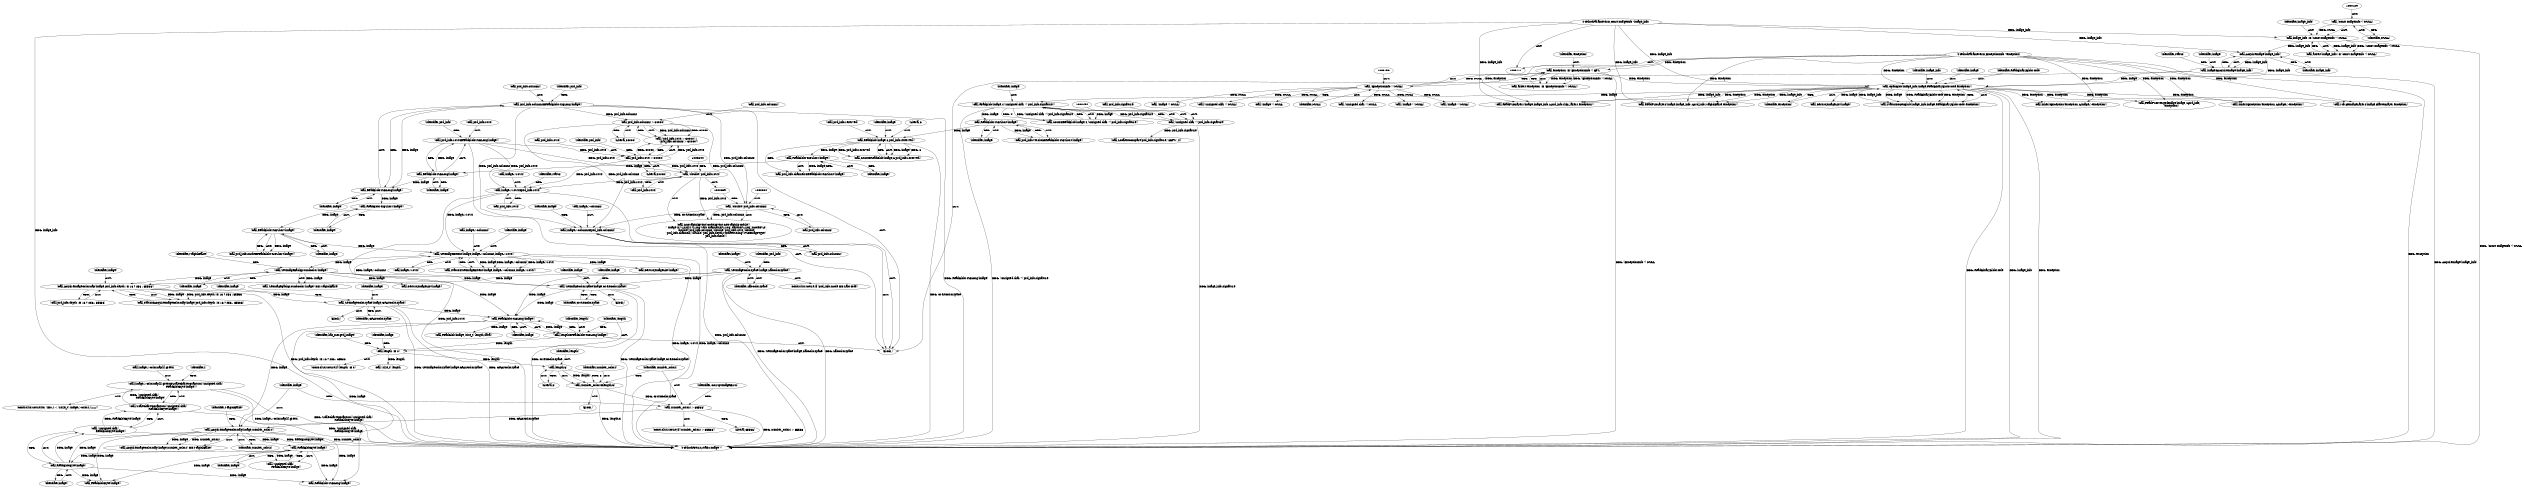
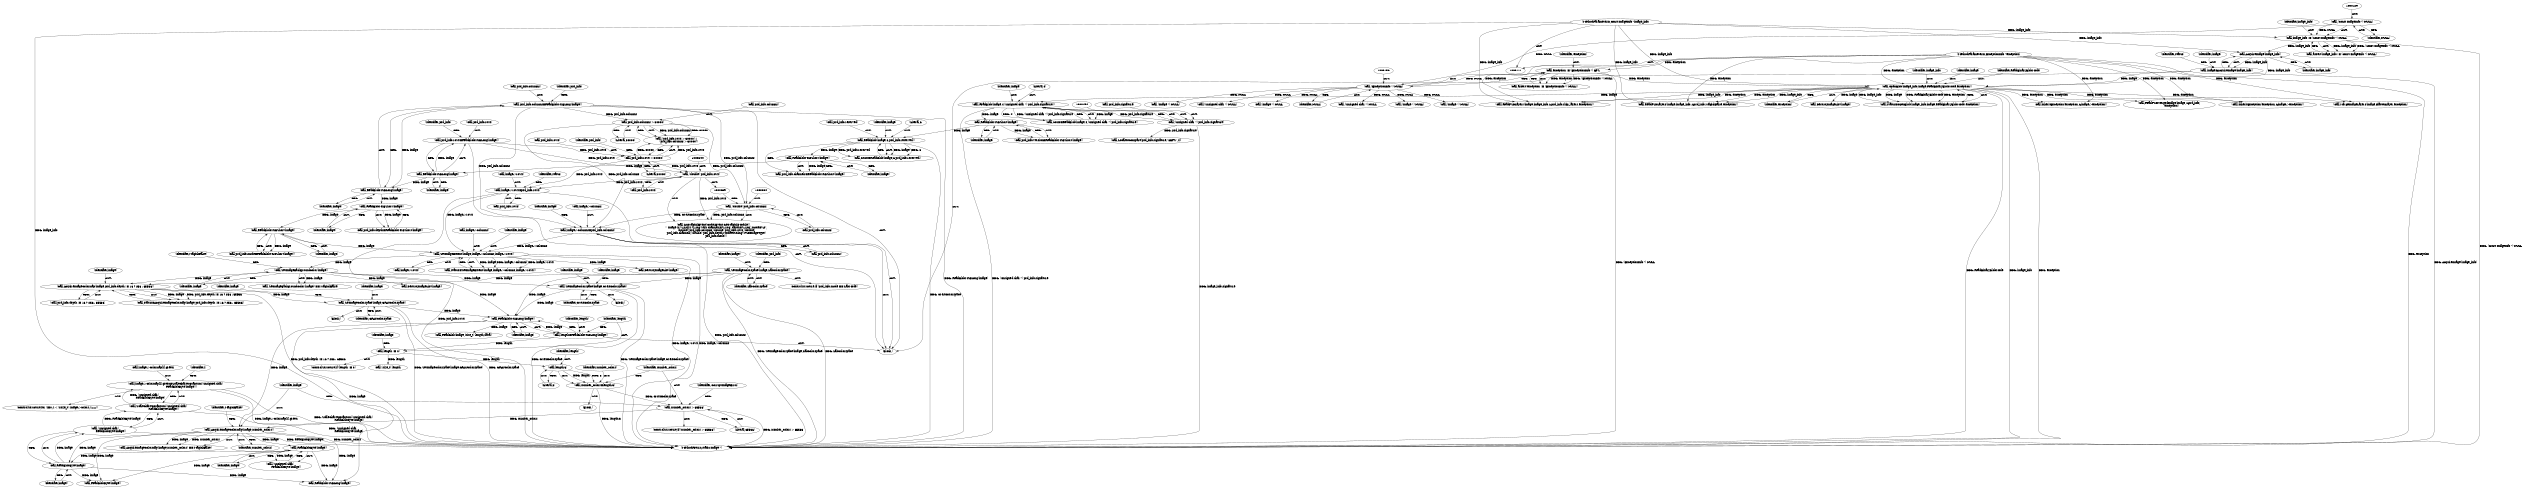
  digraph {
    n1 [label="(Call,image->colormap[i].green=ScaleCharToQuantum((unsigned char)\n              ReadBlobByte(image)))"]
    n2 [label="(Call,ScaleCharToQuantum((unsigned char)\n              ReadBlobByte(image)))"]
    n3 [label="(ControlStructure,for (i=0; i < (ssize_t) image->colors; i++))"]
    n4 [label="(MethodReturn,static Image *)"]
    n5 [label="(Call,(unsigned char)\n              ReadBlobByte(image))"]
    n6 [label="(Call,ReadBlobByte(image))"]
    n7 [label="(Call,ReadBlobMSBLong(image))"]
    n8 [label="(Identifier,image)"]
    n9 [label="(Call,ReadBlobByte(image))"]
    n10 [label="(Call,AcquireImageColormap(image,number_colors))"]
    n11 [label="(Call,ReadBlobByte(image))"]
    n12 [label="(Call,AcquireImageColormap(image,number_colors) == MagickFalse)"]
    n13 [label="(Identifier,number_colors)"]
    n14 [label="(Call,(unsigned char)\n              ReadBlobByte(image))"]
    n15 [label="(Identifier,image)"]
    n16 [label="(Call,ReadBlobMSBLong(image))"]
    n17 [label="(Call,length=ReadBlobMSBLong(image))"]
    n18 [label="(Identifier,image)"]
    n19 [label="(Call,ReadBlob(image,(size_t) length,data))"]
    n20 [label="(Block,)"]
    n21 [label="(Call,length != 0)"]
    n22 [label="(Call,SetImageColorspace(image,GRAYColorspace))"]
    n23 [label="(Identifier,GRAYColorspace)"]
    n24 [label="(Block,)"]
    n25 [label="(Call,AcquireImageColormap(image,psd_info.depth != 16 ? 256 : 65536))"]
    n26 [label="(Call,status=AcquireImageColormap(image,psd_info.depth != 16 ? 256 : 65536))"]
    n27 [label="(Call,psd_info.depth != 16 ? 256 : 65536)"]
    n28 [label="(Call,SetImageBackgroundColor(image))"]
    n29 [label="(Call,SetImageColorspace(image,CMYKColorspace))"]
    n30 [label="(Call,SetImageBackgroundColor(image) == MagickFalse)"]
    n31 [label="(Identifier,image)"]
    n32 [label="(Call,DestroyImageList(image))"]
    n33 [label="(Call,SetImageColorspace(image,LabColorspace))"]
    n34 [label="(Identifier,LabColorspace)"]
    n35 [label="(ControlStructure,if (psd_info.mode == LabMode))"]
    n36 [label="(Identifier,CMYKColorspace)"]
    n37 [label="(Block,)"]
    n38 [label="(Call,SetImageExtent(image,image->columns,image->rows))"]
    n39 [label="(Call,status=SetImageExtent(image,image->columns,image->rows))"]
    n40 [label="(Call,DestroyImageList(image))"]
    n41 [label="(Call,image->rows)"]
    n42 [label="(Call,ReadBlobMSBShort(image))"]
    n43 [label="(Identifier,image)"]
    n44 [label="(Call,psd_info.mode=ReadBlobMSBShort(image))"]
    n45 [label="(Call,ReadBlobMSBShort(image))"]
+   n46 [label="(Call,psd_info.depth=ReadBlobMSBShort(image))"]
    n47 [label="(Identifier,image)"]
    n48 [label="(Call,ReadBlobMSBLong(image))"]
    n49 [label="(Call,psd_info.columns=ReadBlobMSBLong(image))"]
    n50 [label="(Identifier,image)"]
    n51 [label="(Call,image->columns=psd_info.columns)"]
    n52 [label="(Call,psd_info.columns > 30000)"]
    n53 [label="(Call,(double) psd_info.columns)"]
    n54 [label="(Call,ReadBlobMSBLong(image))"]
    n55 [label="(Call,psd_info.rows=ReadBlobMSBLong(image))"]
    n56 [label="(Identifier,image)"]
    n57 [label="(Call,image->rows=psd_info.rows)"]
    n58 [label="(Call,psd_info.rows > 30000)"]
    n59 [label="(Call,(double) psd_info.rows)"]
    n60 [label="(Call,ReadBlobMSBShort(image))"]
    n61 [label="(Call,psd_info.channels=ReadBlobMSBShort(image))"]
    n62 [label="(Identifier,image)"]
    n63 [label="(Call,ReadBlob(image,6,psd_info.reserved))"]
    n64 [label="(Call,count=ReadBlob(image,6,psd_info.reserved))"]
    n65 [label="(Call,psd_info.reserved)"]
    n66 [label="(Call,ReadBlobMSBShort(image))"]
    n67 [label="(Call,psd_info.version=ReadBlobMSBShort(image))"]
    n68 [label="(Identifier,image)"]
    n69 [label="(Call,ReadBlob(image,4,(unsigned char *) psd_info.signature))"]
    n70 [label="(Call,(unsigned char *) psd_info.signature)"]
    n71 [label="(Call,count=ReadBlob(image,4,(unsigned char *) psd_info.signature))"]
    n72 [label="(Call,LocaleNCompare(psd_info.signature,\"8BPS\",4))"]
    n73 [label="(Call,OpenBlob(image_info,image,ReadBinaryBlobMode,exception))"]
    n74 [label="(Call,ReadPSDMergedImage(image,&psd_info,\n      exception))"]
    n75 [label="(Identifier,exception)"]
    n76 [label="(Call,ReadPSDLayers(image,image_info,&psd_info,MagickFalse,exception))"]
    n77 [label="(Call,DestroyImageList(image))"]
    n78 [label="(Call,MergeImageLayers(image,FlattenLayer,exception))"]
    n79 [label="(Call,ReadPSDLayers(image,image_info,&psd_info,skip_layers,exception))"]
    n80 [label="(Call,InheritException(exception,&image->exception))"]
    n81 [label="(Call,InheritException(exception,&image->exception))"]
    n82 [label="(Call,status=OpenBlob(image_info,image,ReadBinaryBlobMode,exception))"]
    n83 [label="(Call,AcquireImage(image_info))"]
    n84 [label="(Call,image=AcquireImage(image_info))"]
    n85 [label="(Identifier,image_info)"]
    n86 [label="(Call,image_info != (const ImageInfo *) NULL)"]
    n87 [label="(Call,assert(image_info != (const ImageInfo *) NULL))"]
    n88 [label="(Call,(const ImageInfo *) NULL)"]
    n89 [label="(Call,(ExceptionInfo *) NULL)"]
    n90 [label="(Identifier,NULL)"]
    n91 [label="(MethodParameterIn,const ImageInfo *image_info)"]
    1000111
    n93 [label="(Call,exception != (ExceptionInfo *) BPS)"]
    n94 [label="(Call,(Image *) NULL)"]
    n95 [label="(Call,(Image *) NULL)"]
    n96 [label="(Call,(unsigned char *) NULL)"]
    n97 [label="(Call,(Image *) NULL)"]
    n98 [label="(Call,(Image *) NULL)"]
    n99 [label="(Call,(unsigned char *) NULL)"]
    n100 [label="(Identifier,NULL)"]
    n101 [label="(Call,assert(exception != (ExceptionInfo *) NULL))"]
    n102 [label="(MethodParameterIn,ExceptionInfo *exception)"]
    n103 [label="(Call,psd_info.signature)"]
    n104 [label="(Call,psd_info.columns)"]
    n105 [label="(Call,(psd_info.rows > 30000) ||\n      (psd_info.columns > 30000))"]
    n106 [label="(Literal,30000)"]
    n107 [label="(Call,psd_info.columns)"]
    n108 [label="(Call,LogMagickEvent(CoderEvent,GetMagickModule(),\n      \"  Image is %.20g x %.20g with channels=%.20g, depth=%.20g, mode=%s\",\n      (double) psd_info.columns,(double) psd_info.rows,(double)\n      psd_info.channels,(double) psd_info.depth,ModeToString((PSDImageType)\n      psd_info.mode)))"]
    n109 [label="(Call,psd_info.rows)"]
    n110 [label="(Literal,30000)"]
    n111 [label="(Call,psd_info.rows)"]
    1000339
    n113 [label="(Call,number_colors > 65536)"]
    n114 [label="(ControlStructure,if (number_colors > 65536))"]
    n115 [label="(Literal,65536)"]
    n116 [label="(Call,number_colors=length/3)"]
    n117 [label="(Block,)"]
    n118 [label="(Call,length/3)"]
    n119 [label="(Literal,3)"]
    n120 [label="(Call,(size_t) length)"]
    n121 [label="(ControlStructure,if (length != 0))"]
    n122 [label="(Identifier,psd_info)"]
    n123 [label="(Identifier,image)"]
    n124 [label="(Identifier,image)"]
    n125 [label="(Call,image->colormap[i].green)"]
    n126 [label="(Identifier,ReadBinaryBlobMode)"]
    n127 [label="(Call,image->columns)"]
    n128 [label="(Identifier,image_info)"]
    n129 [label="(Identifier,CorruptImageError)"]
    n130 [label="(Literal,6)"]
    n131 [label="(Call,psd_info.columns)"]
    n132 [label="(Identifier,MagickFalse)"]
    n133 [label="(Identifier,image)"]
    n134 [label="(Identifier,length)"]
    n135 [label="(Identifier,number_colors)"]
    n136 [label="(Identifier,status)"]
    n137 [label="(Identifier,image)"]
    n138 [label="(Identifier,psd_info)"]
    n139 [label="(Identifier,image)"]
    n140 [label="(Identifier,psd_info)"]
    n141 [label="(Identifier,image)"]
    n142 [label="(Identifier,image_info)"]
    n143 [label="(Identifier,MagickFalse)"]
    n144 [label="(Identifier,length)"]
-   n145 [label="(Identifier,has_merged_image)"]
    n146 [label="(Identifier,i)"]
    n147 [label="(Identifier,image)"]
    n148 [label="(Call,psd_info.rows)"]
    n149 [label="(Call,psd_info.rows)"]
    n150 [label="(Call,image->rows)"]
    n151 [label="(Identifier,image)"]
    n152 [label="(Identifier,psd_info)"]
    n153 [label="(Call,psd_info.columns)"]
    n154 [label="(Identifier,image)"]
    n155 [label="(Identifier,image)"]
    n156 [label="(Identifier,image)"]
    n157 [label="(Identifier,image)"]
    n158 [label="(Identifier,image)"]
    n159 [label="(Identifier,status)"]
    n160 [label="(Identifier,length)"]
+   n161 [label="(Literal,4)"]
    n162 [label="(Identifier,number_colors)"]
    n163 [label="(Identifier,exception)"]
    n164 [label="(Identifier,image)"]
    n165 [label="(Call,image->columns)"]
    1000129
    1000156
    1000194
    1000334
    1000344
    n1 -> n2 [label="CFG: "]
    n1 -> n3 [label="AST: "]
    n1 -> n4 [label="DDG: image->colormap[i].green"]
    n1 -> n4 [label="DDG: ScaleCharToQuantum((unsigned char)\n              ReadBlobByte(image))"]
    n2 -> n1 [label="AST: "]
    n2 -> n1 [label="DDG: (unsigned char)\n              ReadBlobByte(image)"]
    n2 -> n4 [label="DDG: (unsigned char)\n              ReadBlobByte(image)"]
    n2 -> n5 [label="CFG: "]
    n5 -> n2 [label="AST: "]
    n5 -> n2 [label="DDG: ReadBlobByte(image)"]
    n5 -> n4 [label="DDG: ReadBlobByte(image)"]
    n5 -> n6 [label="CFG: "]
    n6 -> n5 [label="AST: "]
    n6 -> n5 [label="DDG: image"]
    n6 -> n7 [label="DDG: image"]
    n6 -> n8 [label="CFG: "]
    n6 -> n9 [label="DDG: image"]
    n8 -> n6 [label="AST: "]
    n10 -> n4 [label="DDG: number_colors"]
    n10 -> n6 [label="DDG: image"]
    n10 -> n7 [label="DDG: image"]
    n10 -> n9 [label="DDG: image"]
    n10 -> n11 [label="DDG: image"]
    n10 -> n12 [label="AST: "]
    n10 -> n12 [label="DDG: image"]
    n10 -> n12 [label="DDG: number_colors"]
    n10 -> n13 [label="CFG: "]
    n11 -> n6 [label="DDG: image"]
    n11 -> n7 [label="DDG: image"]
    n11 -> n9 [label="DDG: image"]
    n11 -> n14 [label="AST: "]
    n11 -> n14 [label="DDG: image"]
    n11 -> n15 [label="CFG: "]
    n13 -> n10 [label="AST: "]
    n14 -> n11 [label="CFG: "]
    n15 -> n11 [label="AST: "]
    n16 -> n7 [label="DDG: image"]
    n16 -> n10 [label="DDG: image"]
    n16 -> n17 [label="AST: "]
    n16 -> n17 [label="DDG: image"]
    n16 -> n18 [label="CFG: "]
    n16 -> n19 [label="DDG: image"]
    n17 -> n16 [label="CFG: "]
    n17 -> n20 [label="AST: "]
    n17 -> n21 [label="DDG: length"]
    n18 -> n16 [label="AST: "]
    n21 -> n118 [label="DDG: length"]
    n21 -> n120 [label="DDG: length"]
    n21 -> n121 [label="AST: "]
    n22 -> n4 [label="DDG: SetImageColorspace(image,GRAYColorspace)"]
    n22 -> n4 [label="DDG: GRAYColorspace"]
    n22 -> n16 [label="DDG: image"]
    n22 -> n23 [label="CFG: "]
    n22 -> n24 [label="AST: "]
    n23 -> n22 [label="AST: "]
    n25 -> n4 [label="DDG: psd_info.depth != 16 ? 256 : 65536"]
    n25 -> n22 [label="DDG: image"]
    n25 -> n26 [label="AST: "]
    n25 -> n26 [label="DDG: image"]
    n25 -> n26 [label="DDG: psd_info.depth != 16 ? 256 : 65536"]
    n25 -> n27 [label="CFG: "]
    n26 -> n25 [label="CFG: "]
    n27 -> n25 [label="AST: "]
    n28 -> n16 [label="DDG: image"]
    n28 -> n25 [label="DDG: image"]
    n28 -> n29 [label="DDG: image"]
    n28 -> n30 [label="AST: "]
    n28 -> n30 [label="DDG: image"]
    n28 -> n31 [label="CFG: "]
    n28 -> n32 [label="DDG: image"]
    n29 -> n4 [label="DDG: CMYKColorspace"]
    n29 -> n4 [label="DDG: SetImageColorspace(image,CMYKColorspace)"]
    n29 -> n16 [label="DDG: image"]
    n29 -> n36 [label="CFG: "]
    n29 -> n37 [label="AST: "]
    n31 -> n28 [label="AST: "]
    n33 -> n4 [label="DDG: LabColorspace"]
    n33 -> n4 [label="DDG: SetImageColorspace(image,LabColorspace)"]
    n33 -> n16 [label="DDG: image"]
    n33 -> n25 [label="DDG: image"]
    n33 -> n29 [label="DDG: image"]
    n33 -> n34 [label="AST: "]
    n33 -> n35 [label="AST: "]
    n34 -> n33 [label="AST: "]
-   n36 -> n29 [label="CFG: "]
+   n36 -> n29 [label="AST: "]
    n38 -> n4 [label="DDG: image->columns"]
    n38 -> n4 [label="DDG: image->rows"]
    n38 -> n28 [label="DDG: image"]
    n38 -> n39 [label="AST: "]
    n38 -> n39 [label="DDG: image"]
    n38 -> n39 [label="DDG: image->columns"]
    n38 -> n39 [label="DDG: image->rows"]
    n38 -> n40 [label="DDG: image"]
    n38 -> n41 [label="CFG: "]
    n39 -> n38 [label="CFG: "]
    n41 -> n38 [label="AST: "]
    n42 -> n38 [label="DDG: image"]
    n42 -> n43 [label="CFG: "]
    n42 -> n44 [label="AST: "]
    n42 -> n44 [label="DDG: image"]
    n43 -> n42 [label="AST: "]
    n44 -> n42 [label="CFG: "]
    n45 -> n42 [label="DDG: image"]
+   n45 -> n46 [label="AST: "]
+   n45 -> n46 [label="DDG: image"]
    n45 -> n47 [label="CFG: "]
+   n46 -> n45 [label="CFG: "]
    n47 -> n45 [label="AST: "]
    n48 -> n45 [label="DDG: image"]
    n48 -> n49 [label="AST: "]
    n48 -> n49 [label="DDG: image"]
    n48 -> n50 [label="CFG: "]
    n49 -> n4 [label="DDG: ReadBlobMSBLong(image)"]
    n49 -> n20 [label="AST: "]
    n49 -> n48 [label="CFG: "]
    n49 -> n51 [label="DDG: psd_info.columns"]
    n49 -> n52 [label="DDG: psd_info.columns"]
    n49 -> n53 [label="DDG: psd_info.columns"]
    n50 -> n48 [label="AST: "]
    n51 -> n4 [label="DDG: psd_info.columns"]
    n51 -> n20 [label="AST: "]
-   n29 -> n38 [label="DDG: image->columns"]
+   n51 -> n38 [label="DDG: image->columns"]
    n51 -> n104 [label="CFG: "]
    n52 -> n51 [label="DDG: psd_info.columns"]
    n52 -> n53 [label="DDG: psd_info.columns"]
    n52 -> n105 [label="AST: "]
    n52 -> n105 [label="DDG: psd_info.columns"]
    n52 -> n105 [label="DDG: 30000"]
    n52 -> n106 [label="CFG: "]
    n53 -> n51 [label="DDG: CMYKColorspace"]
    n53 -> n107 [label="CFG: "]
    n53 -> n108 [label="AST: "]
    n53 -> n108 [label="DDG: psd_info.columns"]
    n54 -> n48 [label="DDG: image"]
    n54 -> n55 [label="AST: "]
    n54 -> n55 [label="DDG: image"]
    n54 -> n56 [label="CFG: "]
    n55 -> n20 [label="AST: "]
    n55 -> n54 [label="CFG: "]
-   n55 -> n57 [label="DDG: psd_info.rows"]
    n55 -> n58 [label="DDG: psd_info.rows"]
    n55 -> n59 [label="DDG: psd_info.rows"]
    n56 -> n54 [label="AST: "]
    n57 -> n4 [label="DDG: psd_info.rows"]
    n57 -> n20 [label="AST: "]
    n57 -> n38 [label="DDG: image->rows"]
    n57 -> n109 [label="CFG: "]
    n58 -> n57 [label="DDG: psd_info.rows"]
    n58 -> n59 [label="DDG: psd_info.rows"]
    n58 -> n105 [label="AST: "]
    n58 -> n105 [label="DDG: psd_info.rows"]
    n58 -> n105 [label="DDG: 30000"]
    n58 -> n110 [label="CFG: "]
    n59 -> n57 [label="DDG: psd_info.rows"]
    n59 -> n108 [label="AST: "]
    n59 -> n108 [label="DDG: psd_info.rows"]
    n59 -> n111 [label="CFG: "]
    n59 -> 1000339 [label="AST: "]
    n60 -> n54 [label="DDG: image"]
    n60 -> n61 [label="AST: "]
    n60 -> n61 [label="DDG: image"]
    n60 -> n62 [label="CFG: "]
    n61 -> n60 [label="CFG: "]
    n62 -> n60 [label="AST: "]
    n63 -> n4 [label="DDG: CMYKColorspace"]
    n63 -> n60 [label="DDG: image"]
    n63 -> n61 [label="CFG: "]
    n63 -> n64 [label="AST: "]
    n63 -> n64 [label="DDG: image"]
    n63 -> n64 [label="DDG: 6"]
    n63 -> n64 [label="DDG: psd_info.reserved"]
    n64 -> n63 [label="CFG: "]
    n65 -> n63 [label="AST: "]
    n66 -> n63 [label="DDG: image"]
    n66 -> n67 [label="AST: "]
    n66 -> n67 [label="DDG: image"]
    n66 -> n68 [label="CFG: "]
    n67 -> n66 [label="CFG: "]
    n68 -> n66 [label="AST: "]
    n69 -> n4 [label="DDG: (unsigned char *) psd_info.signature"]
    n69 -> n66 [label="DDG: image"]
    n69 -> n70 [label="CFG: "]
    n69 -> n71 [label="AST: "]
    n69 -> n71 [label="DDG: image"]
    n69 -> n71 [label="DDG: 4"]
    n69 -> n71 [label="DDG: (unsigned char *) psd_info.signature"]
    n70 -> n4 [label="DDG: image_info.signature"]
    n70 -> n69 [label="AST: "]
    n70 -> n69 [label="DDG: psd_info.signature"]
    n70 -> n72 [label="DDG: psd_info.signature"]
    n71 -> n69 [label="CFG: "]
    n73 -> n4 [label="DDG: ReadBinaryBlobMode"]
    n73 -> n4 [label="DDG: image_info"]
    n73 -> n4 [label="DDG: exception"]
    n73 -> n69 [label="DDG: image"]
    n73 -> n74 [label="DDG: exception"]
    n73 -> n75 [label="CFG: "]
    n73 -> n76 [label="DDG: image_info"]
    n73 -> n76 [label="DDG: exception"]
    n73 -> n77 [label="DDG: image"]
    n73 -> n78 [label="DDG: exception"]
    n73 -> n79 [label="DDG: image_info"]
    n73 -> n79 [label="DDG: exception"]
    n73 -> n80 [label="DDG: exception"]
    n73 -> n81 [label="DDG: exception"]
    n73 -> n82 [label="AST: "]
    n73 -> n82 [label="DDG: image_info"]
    n73 -> n82 [label="DDG: image"]
    n73 -> n82 [label="DDG: ReadBinaryBlobMode"]
    n73 -> n82 [label="DDG: exception"]
    n75 -> n73 [label="AST: "]
    n82 -> n73 [label="CFG: "]
    n83 -> n73 [label="DDG: image_info"]
    n83 -> n84 [label="AST: "]
    n83 -> n84 [label="DDG: image_info"]
    n83 -> n85 [label="CFG: "]
    n84 -> n4 [label="DDG: AcquireImage(image_info)"]
    n84 -> n20 [label="AST: "]
    n84 -> n73 [label="DDG: image"]
    n84 -> n83 [label="CFG: "]
    n85 -> n83 [label="AST: "]
    n86 -> n4 [label="DDG: (const ImageInfo *) NULL"]
    n86 -> n83 [label="DDG: image_info"]
    n86 -> n87 [label="AST: "]
    n86 -> n87 [label="DDG: image_info"]
    n86 -> n87 [label="DDG: (const ImageInfo *) NULL"]
    n87 -> n86 [label="CFG: "]
    n88 -> n86 [label="AST: "]
    n88 -> n86 [label="DDG: NULL"]
+   n88 -> n89 [label="DDG: NULL"]
    n88 -> n90 [label="CFG: "]
    n89 -> n93 [label="AST: "]
    n89 -> n93 [label="DDG: NULL"]
    n89 -> n94 [label="DDG: NULL"]
    n89 -> n95 [label="DDG: NULL"]
    n89 -> n96 [label="DDG: NULL"]
    n89 -> n97 [label="DDG: NULL"]
    n89 -> n98 [label="DDG: NULL"]
    n89 -> n99 [label="DDG: NULL"]
    n89 -> n100 [label="CFG: "]
    n90 -> n88 [label="AST: "]
    n91 -> n4 [label="DDG: image_info"]
    n91 -> n73 [label="DDG: image_info"]
    n91 -> n76 [label="DDG: image_info"]
    n91 -> n79 [label="DDG: image_info"]
    n91 -> n83 [label="DDG: image_info"]
    n91 -> n86 [label="DDG: image_info"]
    n91 -> 1000111 [label="AST: "]
    n93 -> n4 [label="DDG: (ExceptionInfo *) NULL"]
    n93 -> n73 [label="DDG: exception"]
    n93 -> n89 [label="CFG: "]
    n93 -> n101 [label="AST: "]
    n93 -> n101 [label="DDG: exception"]
    n93 -> n101 [label="DDG: (ExceptionInfo *) NULL"]
    n100 -> n89 [label="AST: "]
    n101 -> n93 [label="CFG: "]
    n102 -> n4 [label="DDG: exception"]
    n102 -> n73 [label="DDG: exception"]
    n102 -> n74 [label="DDG: exception"]
    n102 -> n76 [label="DDG: exception"]
    n102 -> n78 [label="DDG: exception"]
    n102 -> n79 [label="DDG: exception"]
    n102 -> n80 [label="DDG: exception"]
    n102 -> n81 [label="DDG: exception"]
    n102 -> 1000111 [label="AST: "]
    n102 -> n93 [label="DDG: exception"]
    n103 -> n70 [label="AST: "]
    n104 -> n51 [label="AST: "]
    n105 -> n52 [label="CFG: "]
    n105 -> n58 [label="CFG: "]
    n106 -> n52 [label="AST: "]
    n107 -> n53 [label="AST: "]
    n109 -> n57 [label="AST: "]
    n110 -> n58 [label="AST: "]
    n111 -> n59 [label="AST: "]
    1000339 -> n53 [label="CFG: "]
    n113 -> n4 [label="DDG: number_colors > 65536"]
-   n113 -> n10 [label="DDG: GRAYColorspace"]
+   n113 -> n10 [label="DDG: number_colors"]
    n113 -> n114 [label="AST: "]
    n113 -> n115 [label="CFG: "]
+   n115 -> n113 [label="AST: "]
    n116 -> n4 [label="DDG: length/3"]
    n116 -> n113 [label="DDG: CMYKColorspace"]
    n116 -> n117 [label="AST: "]
    n118 -> n116 [label="AST: "]
    n118 -> n116 [label="DDG: length"]
    n118 -> n116 [label="DDG: 3"]
    n118 -> n119 [label="CFG: "]
    n119 -> n118 [label="AST: "]
    n122 -> n33 [label="CFG: "]
    n123 -> n51 [label="CFG: "]
    n124 -> n63 [label="AST: "]
    n125 -> n1 [label="AST: "]
    n126 -> n73 [label="AST: "]
    n127 -> n51 [label="AST: "]
    n128 -> n73 [label="AST: "]
    n129 -> n113 [label="CFG: "]
    n130 -> n63 [label="AST: "]
    n131 -> n49 [label="AST: "]
    n132 -> n28 [label="CFG: "]
    n133 -> n38 [label="AST: "]
    n134 -> n17 [label="AST: "]
    n135 -> n116 [label="AST: "]
    n136 -> n84 [label="CFG: "]
    n137 -> n69 [label="AST: "]
    n138 -> n55 [label="CFG: "]
    n139 -> n10 [label="AST: "]
    n139 -> n113 [label="CFG: "]
    n140 -> n58 [label="CFG: "]
    n141 -> n29 [label="CFG: "]
    n142 -> n86 [label="AST: "]
    n143 -> n10 [label="CFG: "]
    n144 -> n17 [label="CFG: "]
    n144 -> n21 [label="AST: "]
-   n145 -> n21 [label="CFG: "]
    n146 -> n1 [label="CFG: "]
    n147 -> n22 [label="CFG: "]
    n148 -> n58 [label="AST: "]
    n149 -> n55 [label="AST: "]
    n150 -> n57 [label="AST: "]
    n151 -> n22 [label="AST: "]
    n152 -> n49 [label="CFG: "]
    n153 -> n52 [label="AST: "]
    n154 -> n84 [label="AST: "]
    n155 -> n33 [label="AST: "]
    n156 -> n73 [label="AST: "]
    n157 -> n25 [label="AST: "]
    n158 -> n21 [label="CFG: "]
    n159 -> n57 [label="CFG: "]
    n160 -> n118 [label="AST: "]
+   n161 -> n69 [label="AST: "]
    n162 -> n113 [label="AST: "]
    n162 -> n116 [label="CFG: "]
    n163 -> n93 [label="AST: "]
    n164 -> n29 [label="AST: "]
    n165 -> n38 [label="AST: "]
    1000129 -> n88 [label="AST: "]
    1000156 -> n89 [label="AST: "]
    1000194 -> n70 [label="AST: "]
    1000334 -> n53 [label="AST: "]
-   1000344 -> n59 [label="CFG: "]
+   1000344 -> n59 [label="AST: "]
  }
